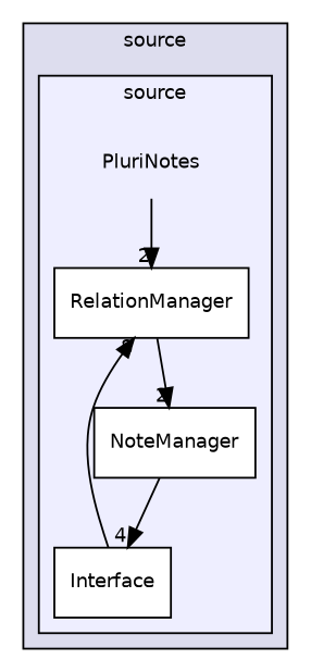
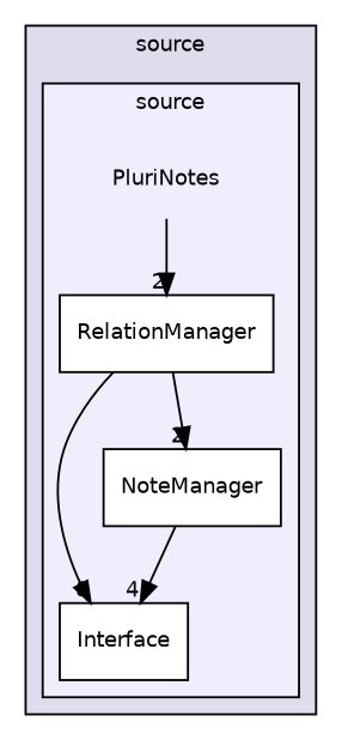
  digraph {
    compound=true
    node [fontname=Helvetica fontsize=10 shape=box color=black fillcolor=white style=filled]
    edge [headlabel=2 labeldistance=1.5 labelfontname=Helvetica labelfontsize=10]
    n1 [label=PluriNotes shape=plaintext color="" fillcolor="" style=""]
    n2 [label=Interface]
    n3 [label=NoteManager]
    n4 [label=RelationManager]
    subgraph cluster_1 {
      bgcolor="#ddddee"
      fontname=Helvetica
      fontsize=10
      label=source
      pencolor=black
      subgraph cluster_2 {
        bgcolor="#eeeeff"
        fontname=Helvetica
        fontsize=10
        label=source
        pencolor=black
        n1
        n2
        n3
        n4
      }
    }
    n1 -> n4
-   n2 -> n4 [headlabel=8]
+   n4 -> n2 [headlabel=8]
    n3 -> n2 [headlabel=4]
    n4 -> n3
  }
